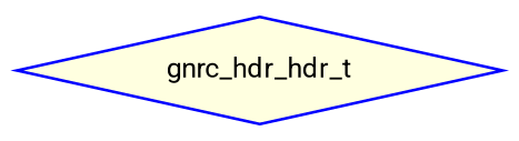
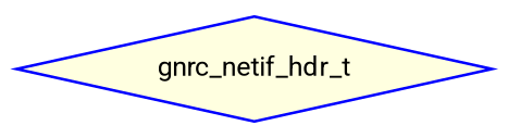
  digraph {
    rankdir=LR
    fontname=Roboto
-   n1 [color=blue fillcolor=lightyellow fontname=Roboto fontsize=10 height=0.2 label=gnrc_hdr_hdr_t shape=diamond style=filled width=0.4]
+   n1 [color=blue fillcolor=lightyellow fontname=Roboto fontsize=10 height=0.2 label=gnrc_netif_hdr_t shape=diamond style=filled width=0.4]
  }
